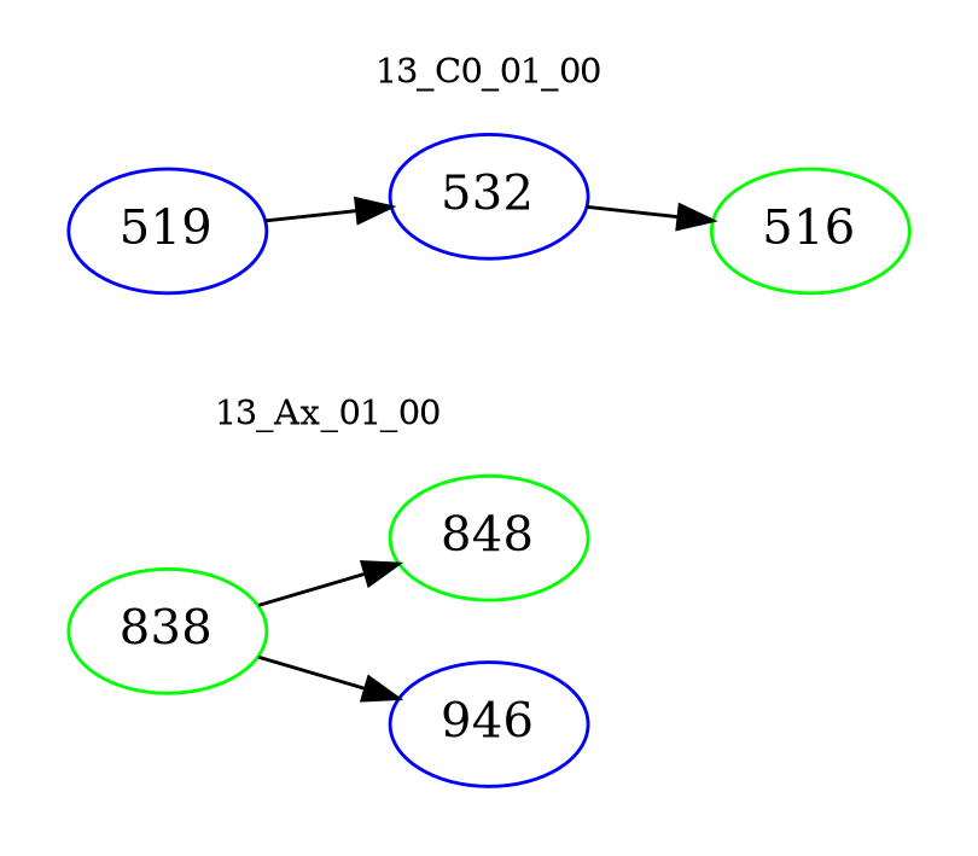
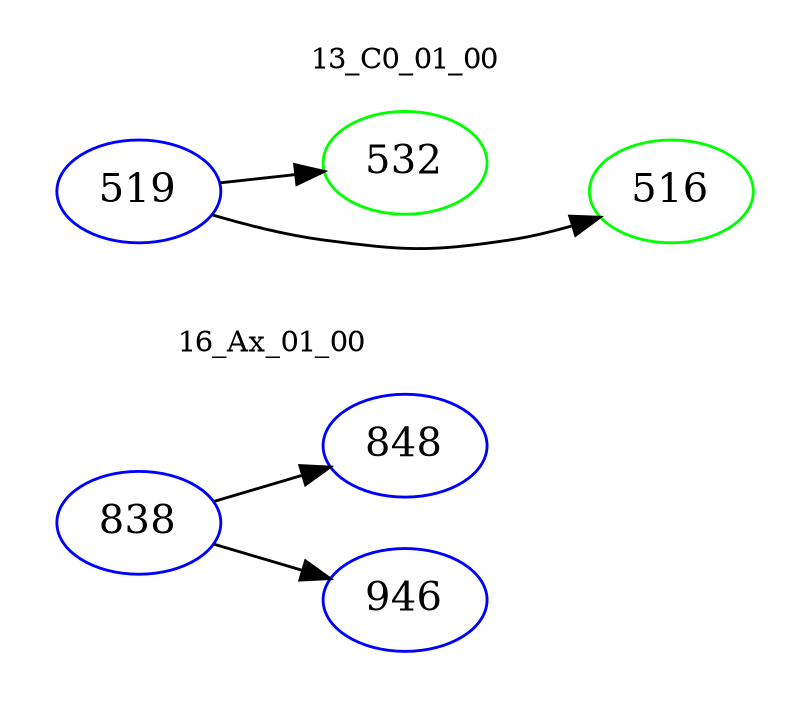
  digraph {
    rankdir=LR
    node [color=blue]
    edge [color=black]
-   n1 [color=green label=838]
+   n1 [label=838]
    n2 [label=946]
-   n3 [color=green label=848]
+   n3 [label=848]
    n4 [label=519]
    n5 [color=green label=516]
-   n6 [label=532]
+   n6 [color=green label=532]
    subgraph cluster_1 {
      color=white
      fontsize=10
-     label="13_Ax_01_00"
+     label="16_Ax_01_00"
      n1
      n2
      n3
    }
    subgraph cluster_2 {
      color=white
      fontsize=10
      label="13_C0_01_00"
      n4
      n5
      n6
    }
    n1 -> n2
    n1 -> n3
-   n6 -> n5
+   n4 -> n5
    n4 -> n6
  }
